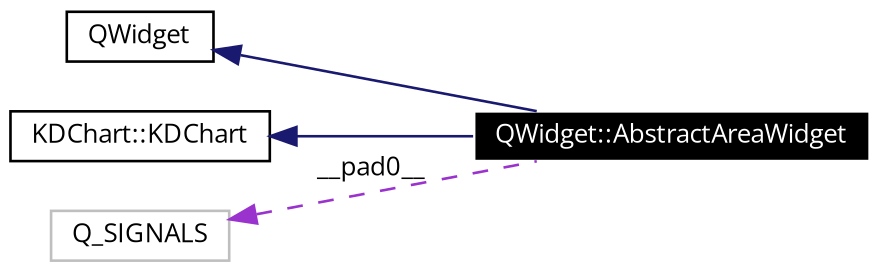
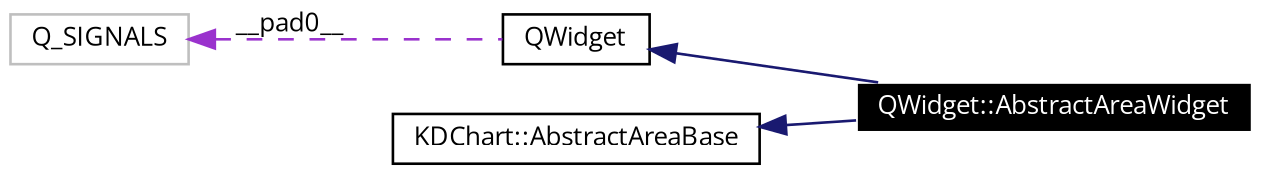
  digraph {
    fontname="Open Sans"
    rankdir=LR
    node [color=black fontname="Open Sans" fontsize=10 shape=record]
    edge [color=midnightblue dir=back fontname="Open Sans" fontsize=10 labelfontname=Helvetica labelfontsize=10 style=solid]
    n1 [color=white fillcolor=black fontcolor=white height=0.2 label="QWidget::AbstractAreaWidget" style=filled width=0.4]
    n2 [height=0.2 label=QWidget width=0.4]
-   n3 [height=0.2 label="KDChart::KDChart" width=0.4]
+   n3 [height=0.2 label="KDChart::AbstractAreaBase" width=0.4]
    n4 [color=grey75 height=0.2 label=Q_SIGNALS width=0.4]
    n2 -> n1
    n3 -> n1
-   n4 -> n1 [color=darkorchid3 label=__pad0__ style=dashed]
+   n4 -> n2 [color=darkorchid3 label=__pad0__ style=dashed]
  }
